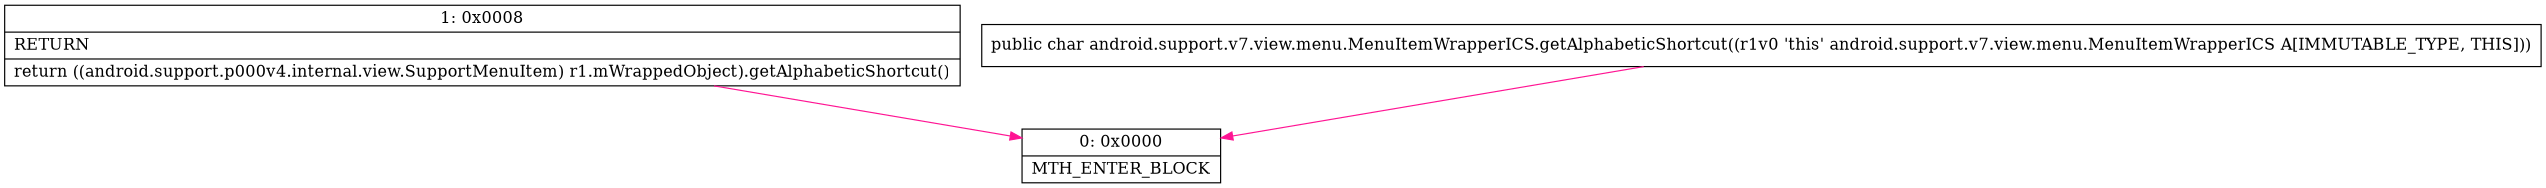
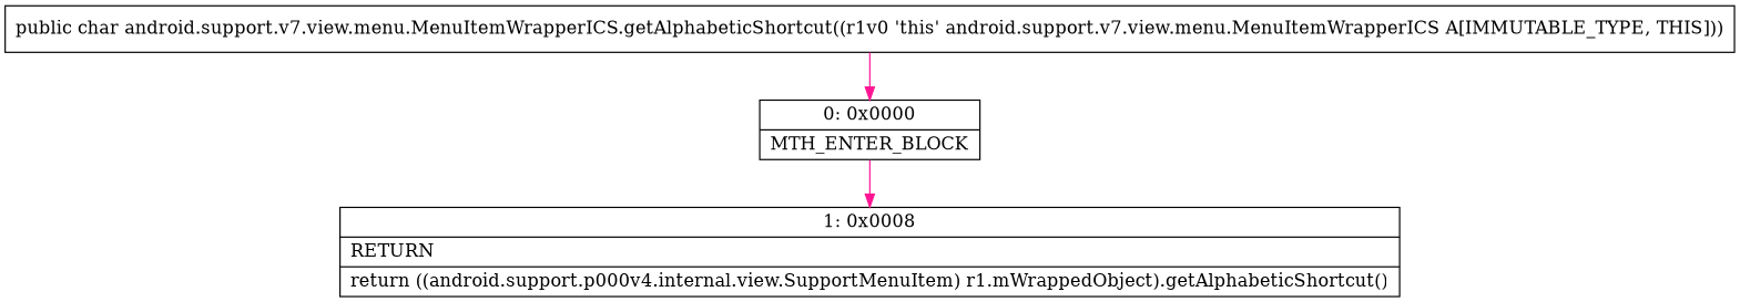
  digraph {
    node [shape=record]
    edge [color=deeppink]
    n1 [label="{0\:\ 0x0000|MTH_ENTER_BLOCK\l}"]
    n2 [label="{1\:\ 0x0008|RETURN\l|return ((android.support.p000v4.internal.view.SupportMenuItem) r1.mWrappedObject).getAlphabeticShortcut()\l}"]
    n3 [label="{public char android.support.v7.view.menu.MenuItemWrapperICS.getAlphabeticShortcut((r1v0 'this' android.support.v7.view.menu.MenuItemWrapperICS A[IMMUTABLE_TYPE, THIS])) }"]
-   n2 -> n1
+   n1 -> n2
    n3 -> n1
  }
